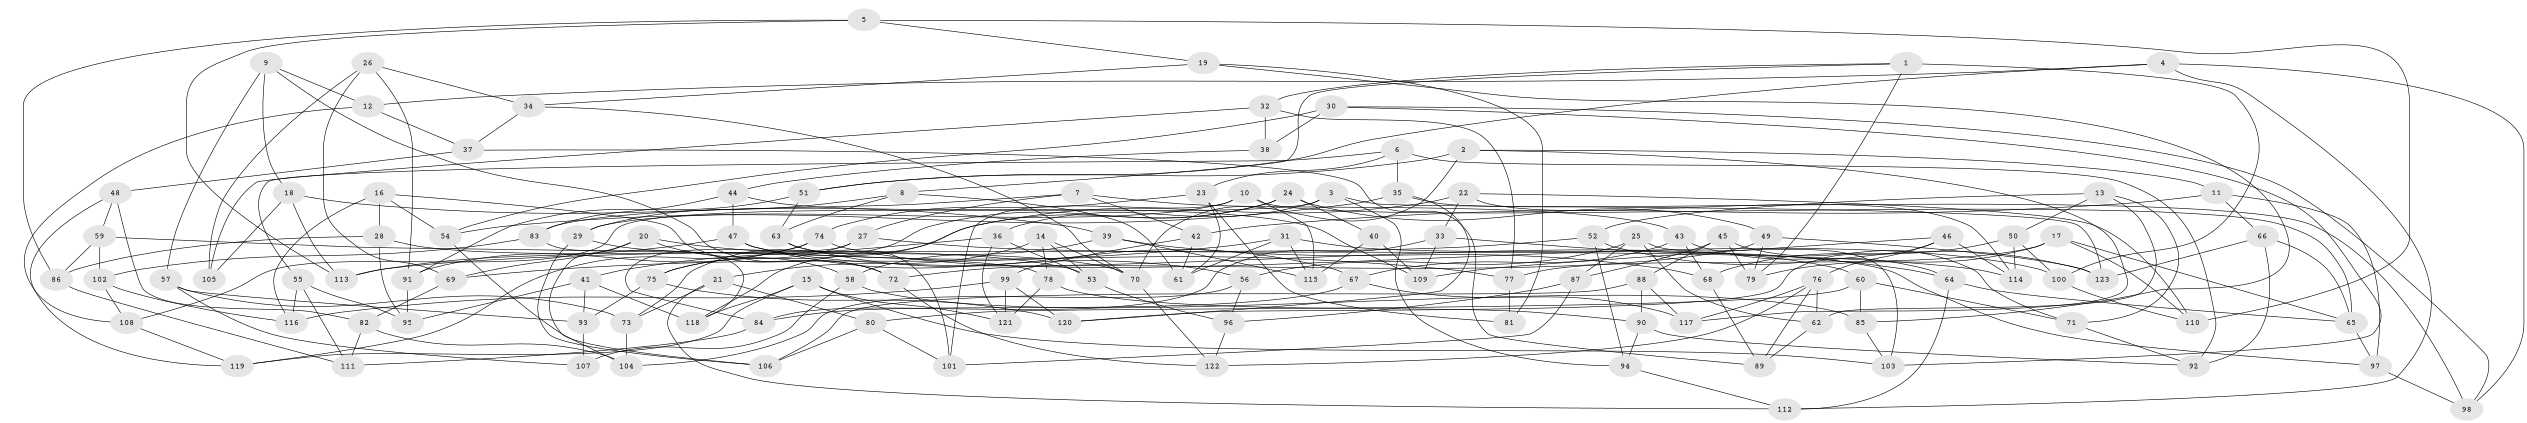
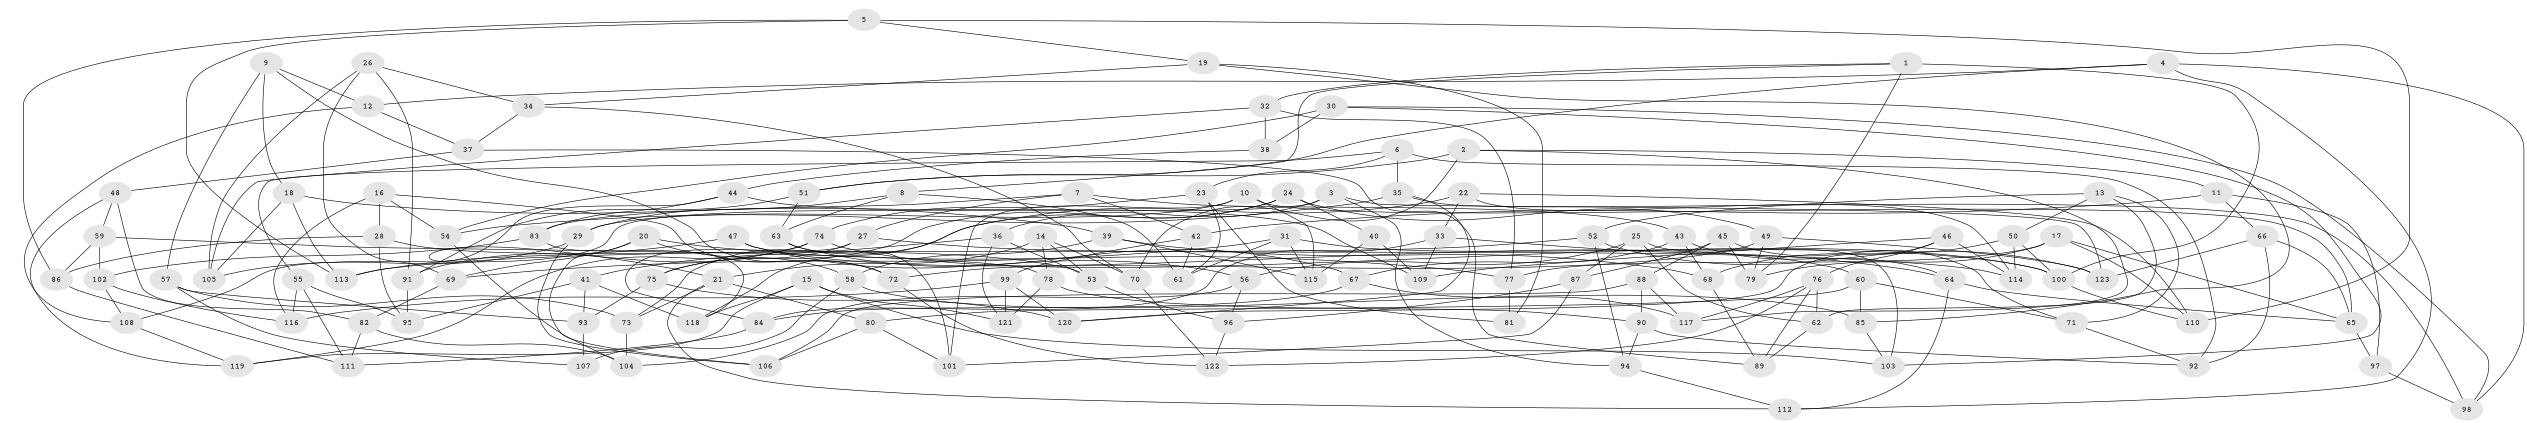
  graph {
    fontname="Courier Prime"
    node [color=gray90 fontname="Courier Prime" style=filled]
    edge [fontname="Courier Prime"]
    1
    8
    32
    79
    100
    29
    61
    63
    77
    105
    38
    110
    2
    11
    51
    70
    117
    42
    66
    97
    91
    122
    3
    36
    94
    108
    123
    53
    121
    41
    112
    119
    4
    12
    98
    37
    5
    19
    86
    113
    34
    81
    85
    111
    6
    23
    35
    55
    92
    74
    54
    120
    116
    95
    7
    27
    43
    83
    114
    75
    84
    99
    64
    68
    67
    118
    102
    106
    101
    9
    18
    57
    72
    39
    73
    107
    93
    10
    65
    115
    48
    89
    13
    50
    52
    62
    71
    14
    21
    78
    80
    96
    90
    15
    103
    16
    28
    104
    17
    58
    20
    69
    82
    22
    33
    109
    24
    40
    49
    25
    56
    87
    26
    30
    44
    31
    59
    47
    60
    45
    88
    46
    76
    1 -- 8
    1 -- 32
    1 -- 79
    1 -- 100
    8 -- 29
    8 -- 61
    8 -- 63
    32 -- 77
    32 -- 105
    32 -- 38
    100 -- 110
-   29 -- 70
+   29 -- 105
    29 -- 106
    63 -- 67
    63 -- 101
    77 -- 81
    38 -- 44
    2 -- 11
    2 -- 51
    2 -- 70
    2 -- 117
    11 -- 42
    11 -- 66
    11 -- 97
    51 -- 63
    51 -- 91
    70 -- 122
    42 -- 61
    42 -- 99
    66 -- 123
    66 -- 92
    66 -- 65
    97 -- 98
    91 -- 95
    3 -- 36
    3 -- 94
    3 -- 108
    3 -- 123
    36 -- 53
    36 -- 121
    36 -- 41
    94 -- 112
    108 -- 119
    53 -- 96
    41 -- 95
    41 -- 118
    41 -- 93
    4 -- 51
    4 -- 112
    4 -- 12
    4 -- 98
    12 -- 108
    12 -- 37
    37 -- 48
    37 -- 89
    5 -- 110
    5 -- 19
    5 -- 86
    5 -- 113
    19 -- 34
    19 -- 81
    19 -- 85
    86 -- 111
    34 -- 70
    34 -- 37
    85 -- 103
    6 -- 23
    6 -- 35
    6 -- 55
    6 -- 92
    23 -- 61
    23 -- 81
    23 -- 74
    35 -- 98
    35 -- 54
    35 -- 120
    55 -- 111
    55 -- 116
    55 -- 95
    74 -- 100
    74 -- 91
    74 -- 119
    54 -- 104
    7 -- 42
    7 -- 27
    7 -- 43
    7 -- 83
    27 -- 114
    27 -- 75
    27 -- 84
    43 -- 64
    43 -- 68
    43 -- 67
    83 -- 118
    83 -- 102
    75 -- 120
    75 -- 93
    84 -- 111
    99 -- 121
    99 -- 120
    99 -- 116
    64 -- 112
    64 -- 65
    68 -- 89
    67 -- 117
    67 -- 84
    102 -- 108
    102 -- 116
    9 -- 12
    9 -- 18
    9 -- 57
    9 -- 72
    18 -- 105
    18 -- 113
    18 -- 39
    57 -- 73
    57 -- 107
    57 -- 93
    72 -- 122
    39 -- 68
    39 -- 115
    39 -- 58
    73 -- 104
    93 -- 107
    10 -- 29
    10 -- 101
    10 -- 65
    10 -- 115
    65 -- 97
    48 -- 119
    48 -- 82
    48 -- 59
    13 -- 50
    13 -- 52
    13 -- 62
    13 -- 71
    50 -- 100
    50 -- 114
    50 -- 68
    52 -- 94
    52 -- 123
    52 -- 113
    62 -- 89
    71 -- 92
    14 -- 70
    14 -- 53
    14 -- 21
    14 -- 78
    21 -- 112
    21 -- 73
    21 -- 80
    78 -- 121
    78 -- 90
    80 -- 106
    80 -- 101
    96 -- 122
    90 -- 94
    90 -- 92
    15 -- 121
    15 -- 119
    15 -- 118
    15 -- 103
    16 -- 54
    16 -- 116
    16 -- 72
    16 -- 28
    28 -- 53
    28 -- 86
    28 -- 95
    17 -- 79
    17 -- 77
    17 -- 110
    17 -- 65
    58 -- 85
    58 -- 107
    20 -- 77
    20 -- 106
    20 -- 58
    20 -- 69
    69 -- 82
    82 -- 111
    82 -- 104
    22 -- 110
    22 -- 114
    22 -- 73
    22 -- 33
    33 -- 84
    33 -- 64
    33 -- 109
    24 -- 75
    24 -- 118
    24 -- 40
    24 -- 49
    40 -- 115
    40 -- 109
    49 -- 79
    49 -- 123
    49 -- 72
    25 -- 62
    25 -- 103
    25 -- 56
    25 -- 87
    56 -- 96
    56 -- 104
    87 -- 101
    87 -- 96
    26 -- 105
    26 -- 91
    26 -- 34
    26 -- 69
    30 -- 38
    30 -- 98
    30 -- 54
    30 -- 103
    44 -- 83
    44 -- 109
-   44 -- 47
+   44 -- 21
    31 -- 61
-   31 -- 97
+   31 -- 100
    31 -- 115
    31 -- 69
    59 -- 86
    59 -- 102
    59 -- 78
    47 -- 113
    47 -- 56
    47 -- 60
    60 -- 85
    60 -- 71
    60 -- 80
    45 -- 79
    45 -- 71
    45 -- 87
    45 -- 88
    88 -- 117
    88 -- 106
    88 -- 90
    46 -- 120
    46 -- 114
    46 -- 109
    46 -- 76
    76 -- 117
    76 -- 122
    76 -- 89
    76 -- 62
  }
